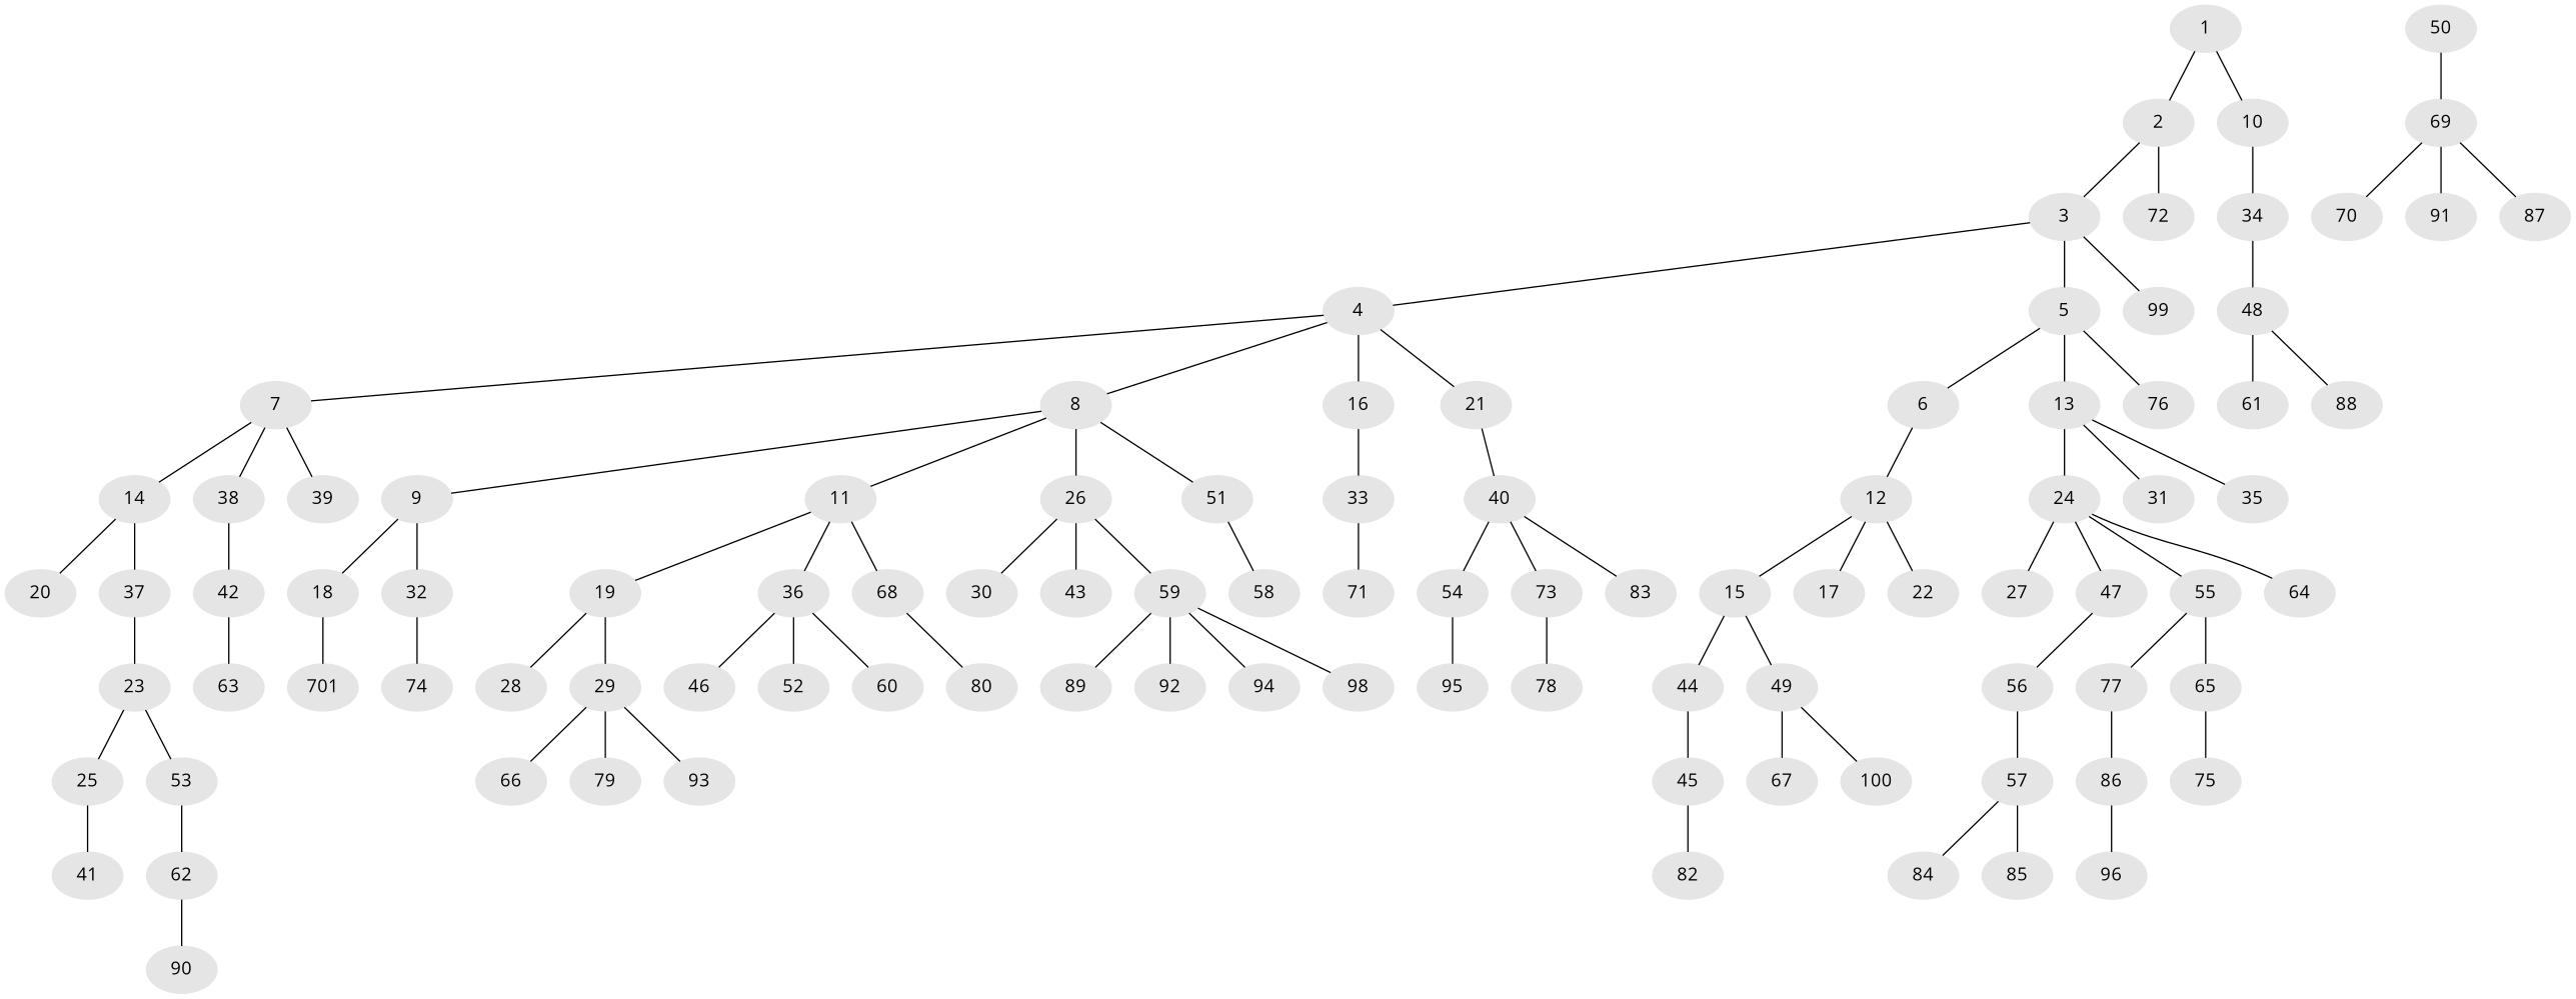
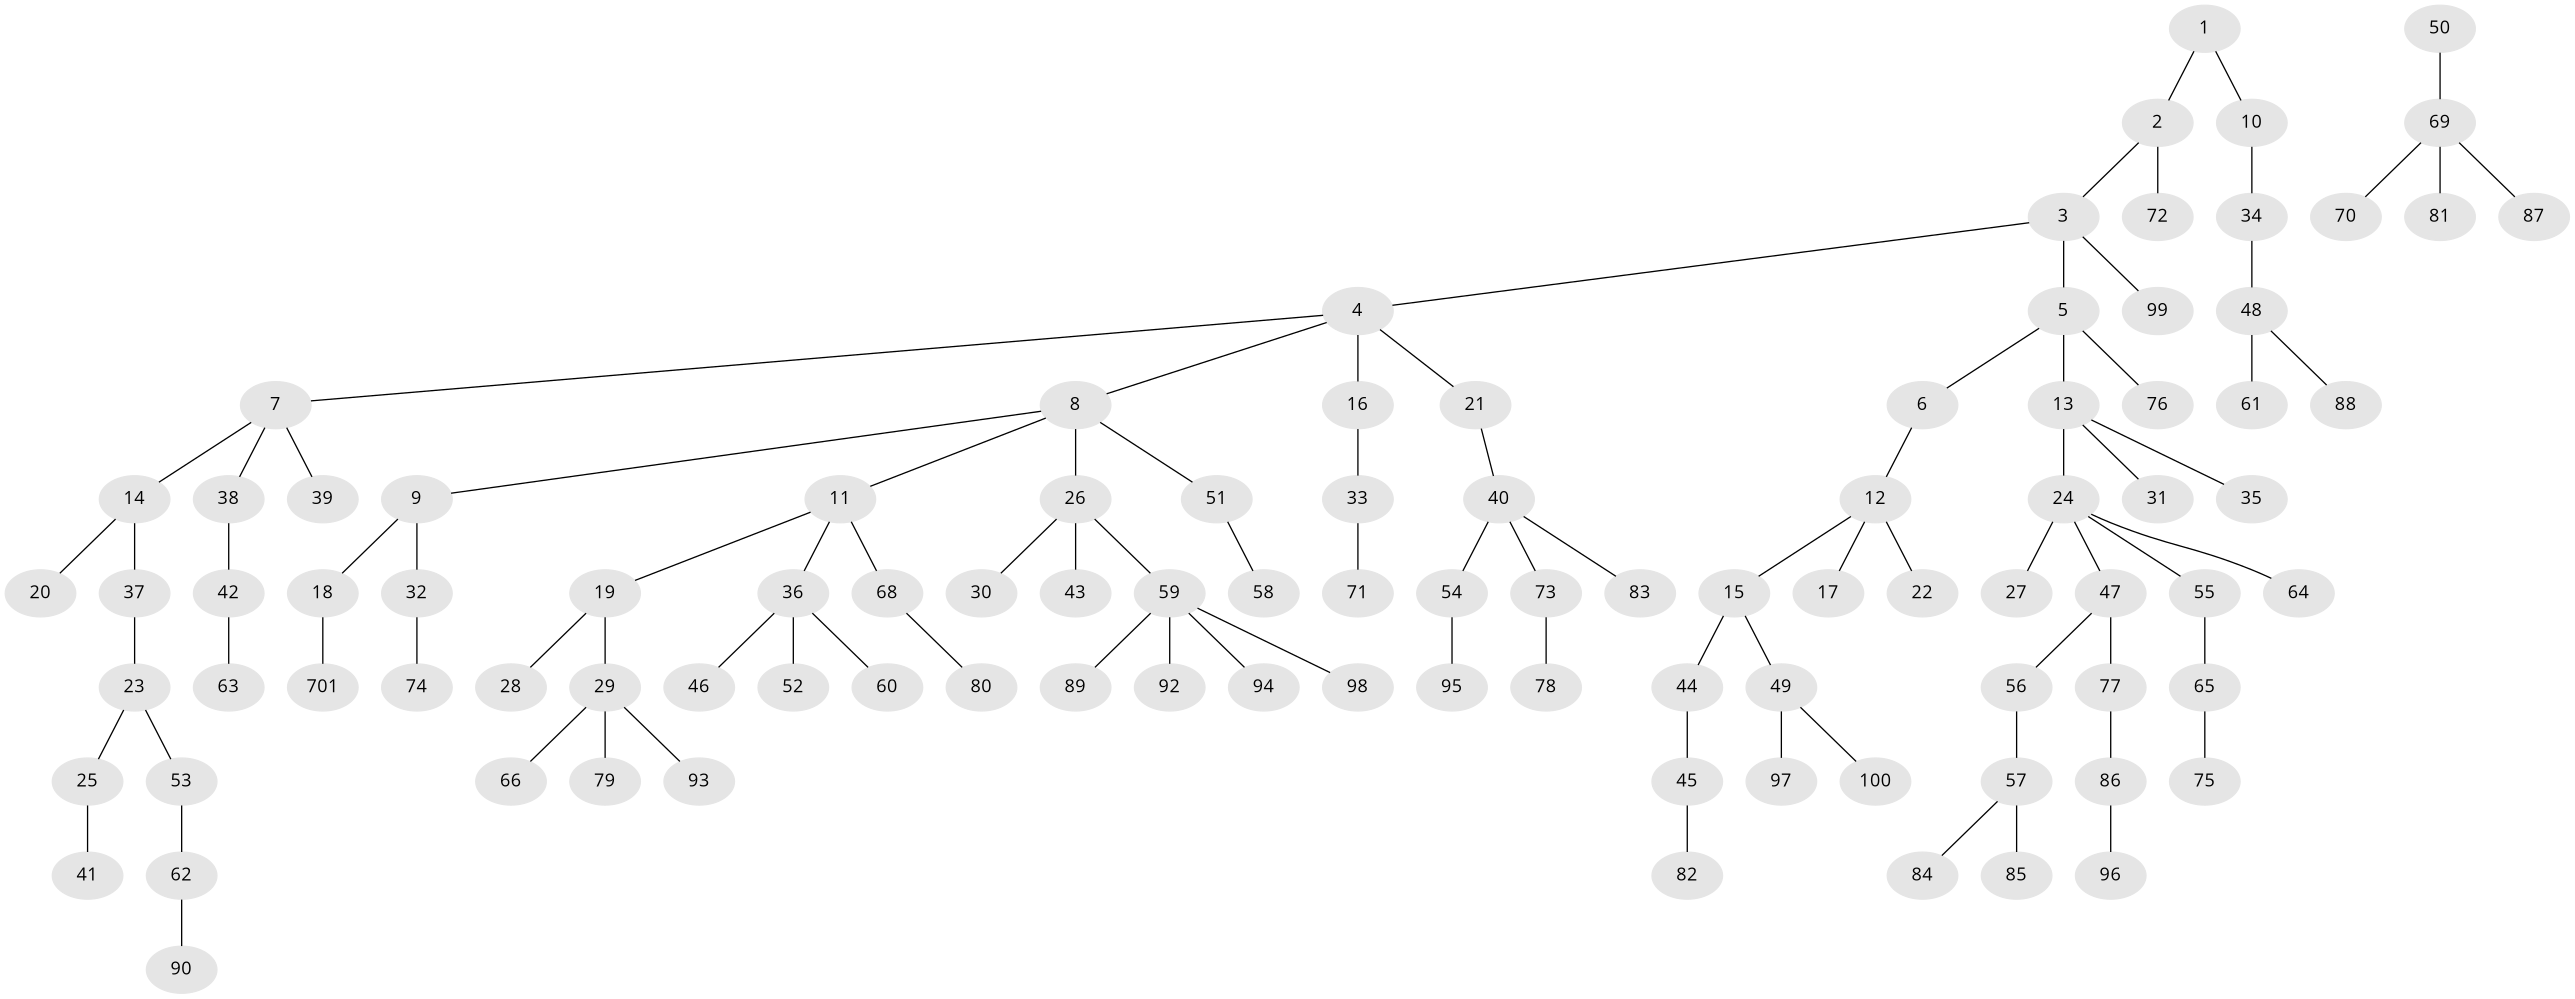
  graph {
    fontname="Open Sans"
    node [color=gray90 fontname="Open Sans" style=filled]
    edge [fontname="Open Sans"]
    1
    2
    10
    3
    72
    34
    4
    5
    99
    7
    8
    16
    21
    6
    13
    76
    14
    38
    39
    9
    11
    26
    51
    33
    40
    12
    24
    31
    35
    15
    17
    22
    20
    37
    42
    63
    18
    32
    19
    36
    68
    30
    43
    59
    58
    n46 [label=701]
    74
    48
    28
    29
    46
    52
    60
    80
    44
    49
    27
    47
    55
    64
    23
    45
-   97 [label=67]
+   97
    100
    71
    66
    79
    93
    25
    53
    54
    73
    83
    50
    69
    41
    62
    56
    77
    65
    89
    92
    94
    98
    61
    88
    95
    78
    82
    57
    86
    70
-   81 [label=91]
+   81
    87
    90
    75
    84
    85
    96
    1 -- 2
    1 -- 10
    2 -- 3
    2 -- 72
    10 -- 34
    3 -- 4
    3 -- 5
    3 -- 99
    34 -- 48
    4 -- 7
    4 -- 8
    4 -- 16
    4 -- 21
    5 -- 6
    5 -- 13
    5 -- 76
    7 -- 14
    7 -- 38
    7 -- 39
    8 -- 9
    8 -- 11
    8 -- 26
    8 -- 51
    16 -- 33
    21 -- 40
    6 -- 12
    13 -- 24
    13 -- 31
    13 -- 35
    14 -- 20
    14 -- 37
    38 -- 42
    9 -- 18
    9 -- 32
    11 -- 19
    11 -- 36
    11 -- 68
    26 -- 30
    26 -- 43
    26 -- 59
    51 -- 58
    33 -- 71
    40 -- 54
    40 -- 73
    40 -- 83
    12 -- 15
    12 -- 17
    12 -- 22
    24 -- 27
    24 -- 47
    24 -- 55
    24 -- 64
    15 -- 44
    15 -- 49
    37 -- 23
    42 -- 63
    18 -- n46
    32 -- 74
    19 -- 28
    19 -- 29
    36 -- 46
    36 -- 52
    36 -- 60
    68 -- 80
    59 -- 89
    59 -- 92
    59 -- 94
    59 -- 98
    48 -- 61
    48 -- 88
    29 -- 66
    29 -- 79
    29 -- 93
    44 -- 45
    49 -- 97
    49 -- 100
    47 -- 56
-   55 -- 77
+   47 -- 77
    55 -- 65
    23 -- 25
    23 -- 53
    45 -- 82
    25 -- 41
    53 -- 62
    54 -- 95
    73 -- 78
    50 -- 69
    69 -- 70
    69 -- 81
    69 -- 87
    62 -- 90
    56 -- 57
    77 -- 86
    65 -- 75
    57 -- 84
    57 -- 85
    86 -- 96
  }
